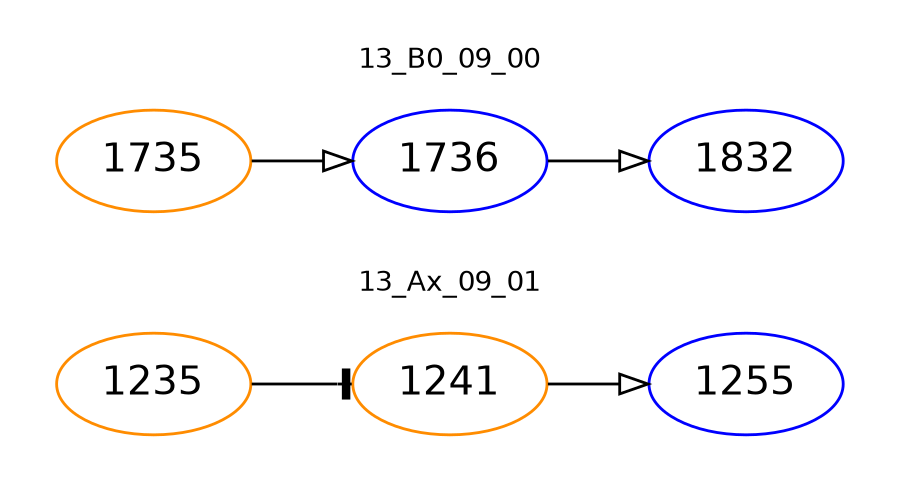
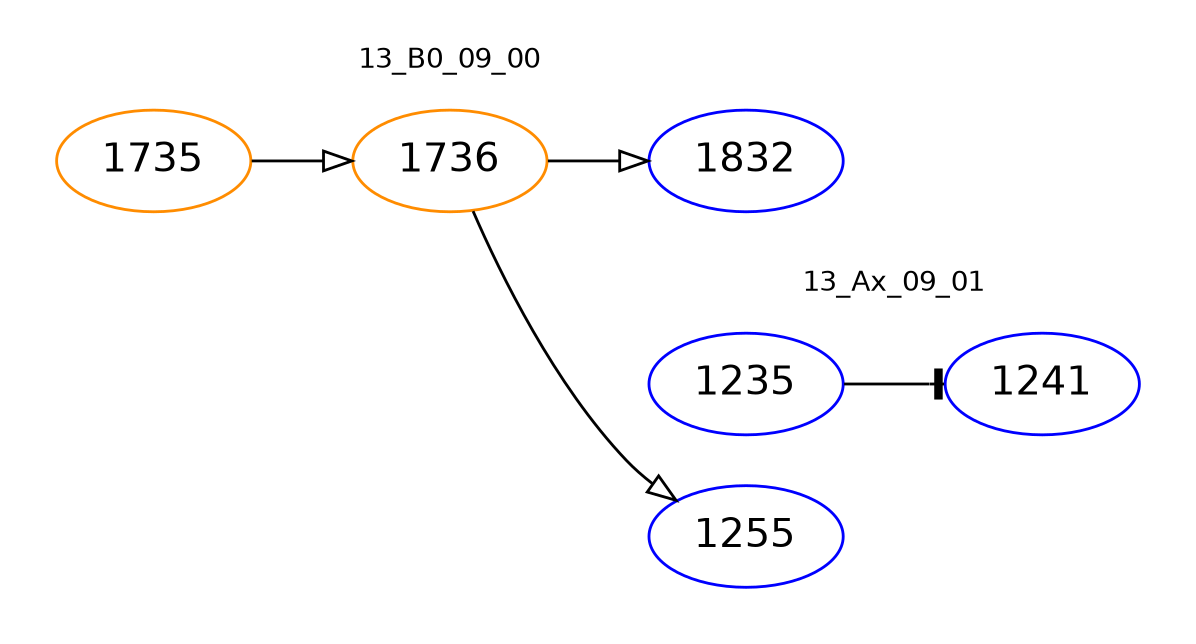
  digraph {
    fontname="DejaVu Sans"
    rankdir=LR
    node [color=darkorange fontname="DejaVu Sans"]
    edge [arrowhead=onormal color=black fontname="DejaVu Sans"]
-   n1 [label=1235]
-   n2 [label=1241]
+   n1 [color=blue label=1235]
+   n2 [color=blue label=1241]
    n3 [color=blue label=1255]
    n4 [label=1735]
-   n5 [color=blue label=1736]
+   n5 [label=1736]
    n6 [color=blue label=1832]
    subgraph cluster_1 {
      color=white
      fontsize=10
      label="13_Ax_09_01"
      n1
      n2
      n3
    }
    subgraph cluster_2 {
      color=white
      fontsize=10
      label="13_B0_09_00"
      n4
      n5
      n6
    }
    n1 -> n2 [arrowhead=tee]
-   n2 -> n3
+   n5 -> n3
    n4 -> n5
    n5 -> n6
  }
